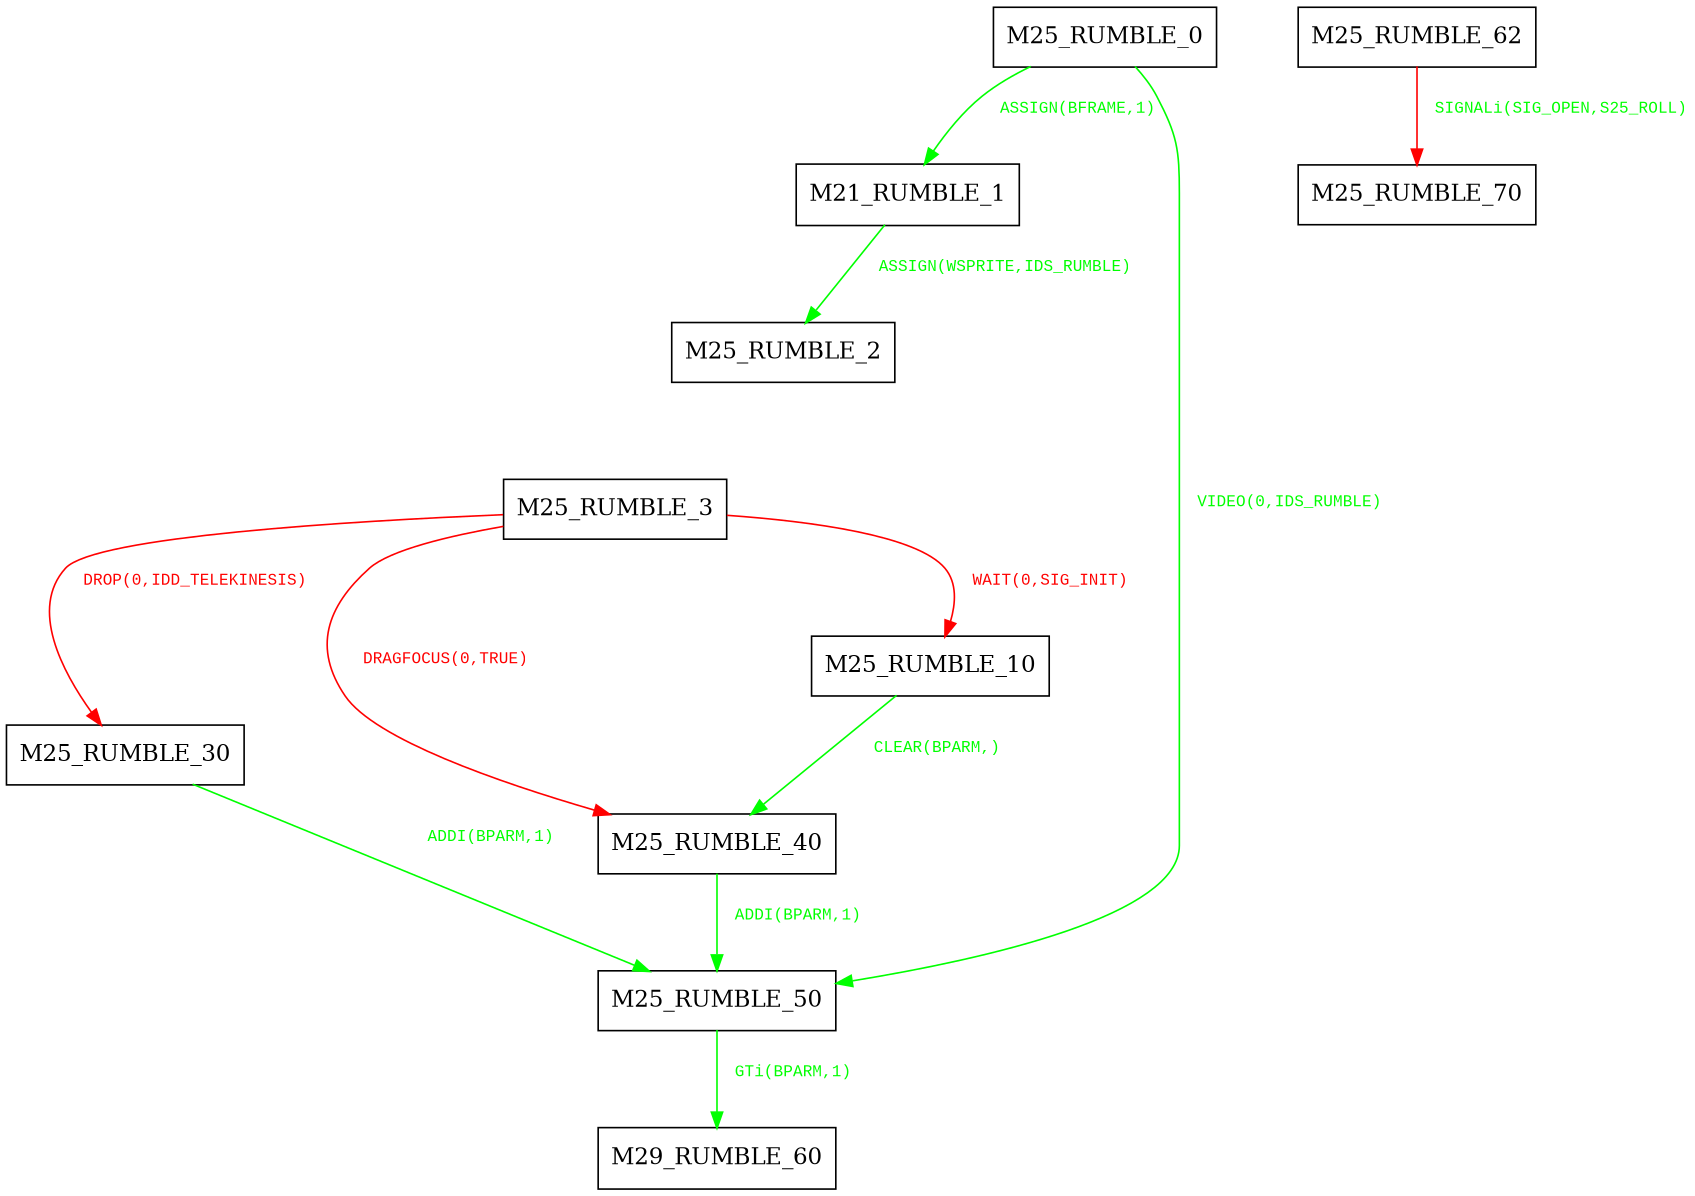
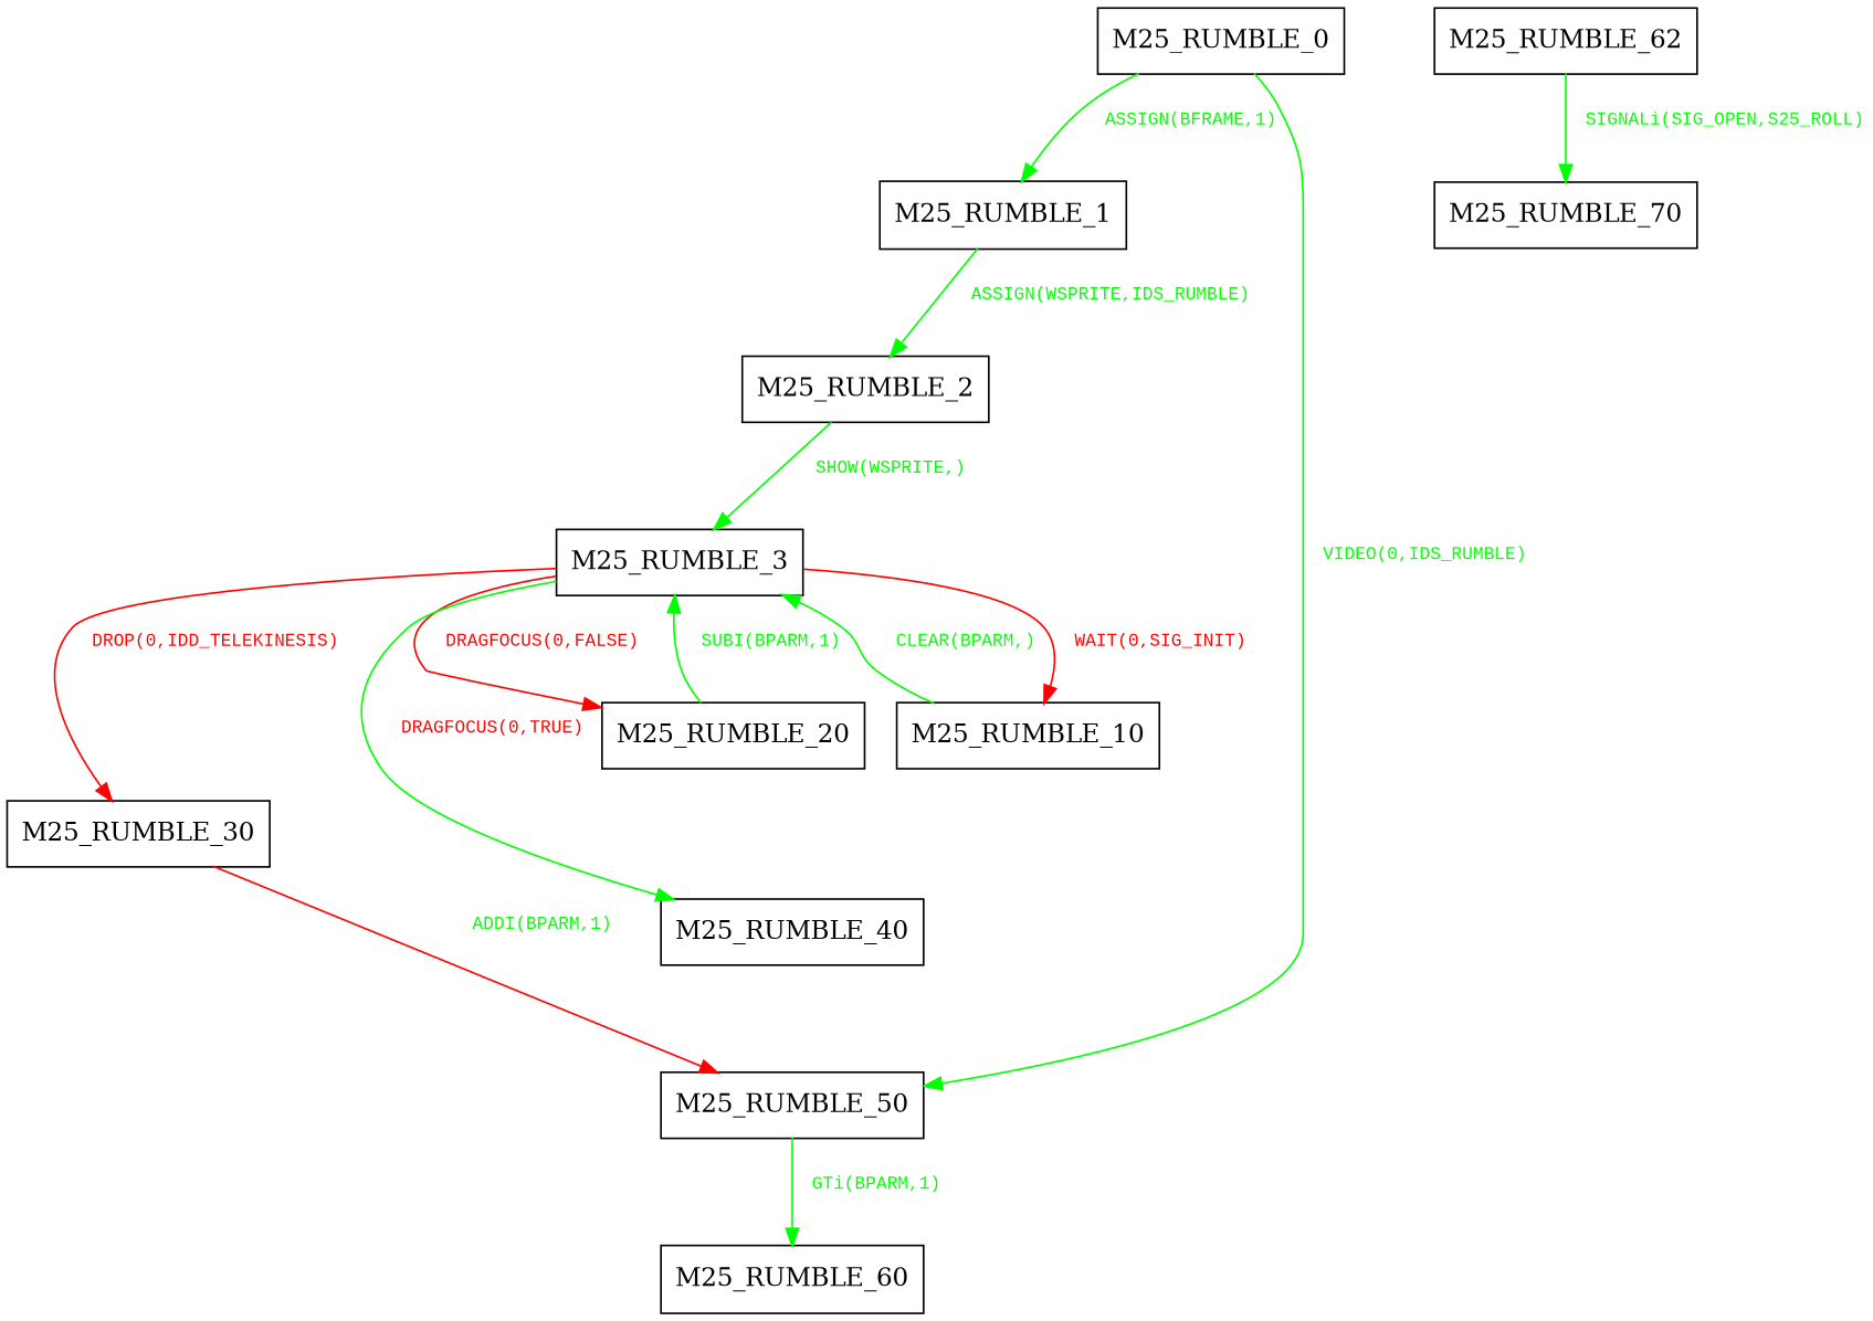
  digraph {
    node [shape=record]
    edge [color=green fontcolor=green]
    M25_RUMBLE_0
-   M25_RUMBLE_1 [label=M21_RUMBLE_1]
+   M25_RUMBLE_1
    M25_RUMBLE_50
    M25_RUMBLE_2
    M25_RUMBLE_3
+   M25_RUMBLE_20
    M25_RUMBLE_40
    M25_RUMBLE_30
    M25_RUMBLE_10
-   M25_RUMBLE_60 [label=M29_RUMBLE_60]
+   M25_RUMBLE_60
    M25_RUMBLE_62
    M25_RUMBLE_70
    M25_RUMBLE_0 -> M25_RUMBLE_1 [label=< <font face="Courier New" point-size="10"> ASSIGN(BFRAME,1)<br/> </font>>]
    M25_RUMBLE_0 -> M25_RUMBLE_50 [label=< <font face="Courier New" point-size="10"> VIDEO(0,IDS_RUMBLE)<br/> </font>>]
    M25_RUMBLE_1 -> M25_RUMBLE_2 [label=< <font face="Courier New" point-size="10"> ASSIGN(WSPRITE,IDS_RUMBLE)<br/> </font>>]
    M25_RUMBLE_50 -> M25_RUMBLE_60 [label=< <font face="Courier New" point-size="10"> GTi(BPARM,1)<br/> </font>>]
-   M25_RUMBLE_3 -> M25_RUMBLE_40 [color=red fontcolor=red label=< <font face="Courier New" point-size="10"> DRAGFOCUS(0,TRUE)<br/> </font>>]
+   M25_RUMBLE_2 -> M25_RUMBLE_3 [label=< <font face="Courier New" point-size="10"> SHOW(WSPRITE,)<br/> </font>>]
+   M25_RUMBLE_3 -> M25_RUMBLE_20 [color=red fontcolor=red label=< <font face="Courier New" point-size="10"> DRAGFOCUS(0,FALSE)<br/> </font>>]
+   M25_RUMBLE_3 -> M25_RUMBLE_40 [fontcolor=red label=< <font face="Courier New" point-size="10"> DRAGFOCUS(0,TRUE)<br/> </font>>]
    M25_RUMBLE_3 -> M25_RUMBLE_30 [color=red fontcolor=red label=< <font face="Courier New" point-size="10"> DROP(0,IDD_TELEKINESIS)<br/> </font>>]
    M25_RUMBLE_3 -> M25_RUMBLE_10 [color=red fontcolor=red label=< <font face="Courier New" point-size="10"> WAIT(0,SIG_INIT)<br/> </font>>]
-   M25_RUMBLE_40 -> M25_RUMBLE_50 [label=< <font face="Courier New" point-size="10"> ADDI(BPARM,1)<br/> </font>>]
-   M25_RUMBLE_30 -> M25_RUMBLE_50 [label=< <font face="Courier New" point-size="10"> ADDI(BPARM,1)<br/> </font>>]
-   M25_RUMBLE_10 -> M25_RUMBLE_40 [label=< <font face="Courier New" point-size="10"> CLEAR(BPARM,)<br/> </font>>]
-   M25_RUMBLE_62 -> M25_RUMBLE_70 [color=red label=< <font face="Courier New" point-size="10"> SIGNALi(SIG_OPEN,S25_ROLL)<br/> </font>>]
+   M25_RUMBLE_20 -> M25_RUMBLE_3 [label=< <font face="Courier New" point-size="10"> SUBI(BPARM,1)<br/> </font>>]
+   M25_RUMBLE_30 -> M25_RUMBLE_50 [color=red label=< <font face="Courier New" point-size="10"> ADDI(BPARM,1)<br/> </font>>]
+   M25_RUMBLE_10 -> M25_RUMBLE_3 [label=< <font face="Courier New" point-size="10"> CLEAR(BPARM,)<br/> </font>>]
+   M25_RUMBLE_62 -> M25_RUMBLE_70 [label=< <font face="Courier New" point-size="10"> SIGNALi(SIG_OPEN,S25_ROLL)<br/> </font>>]
  }
